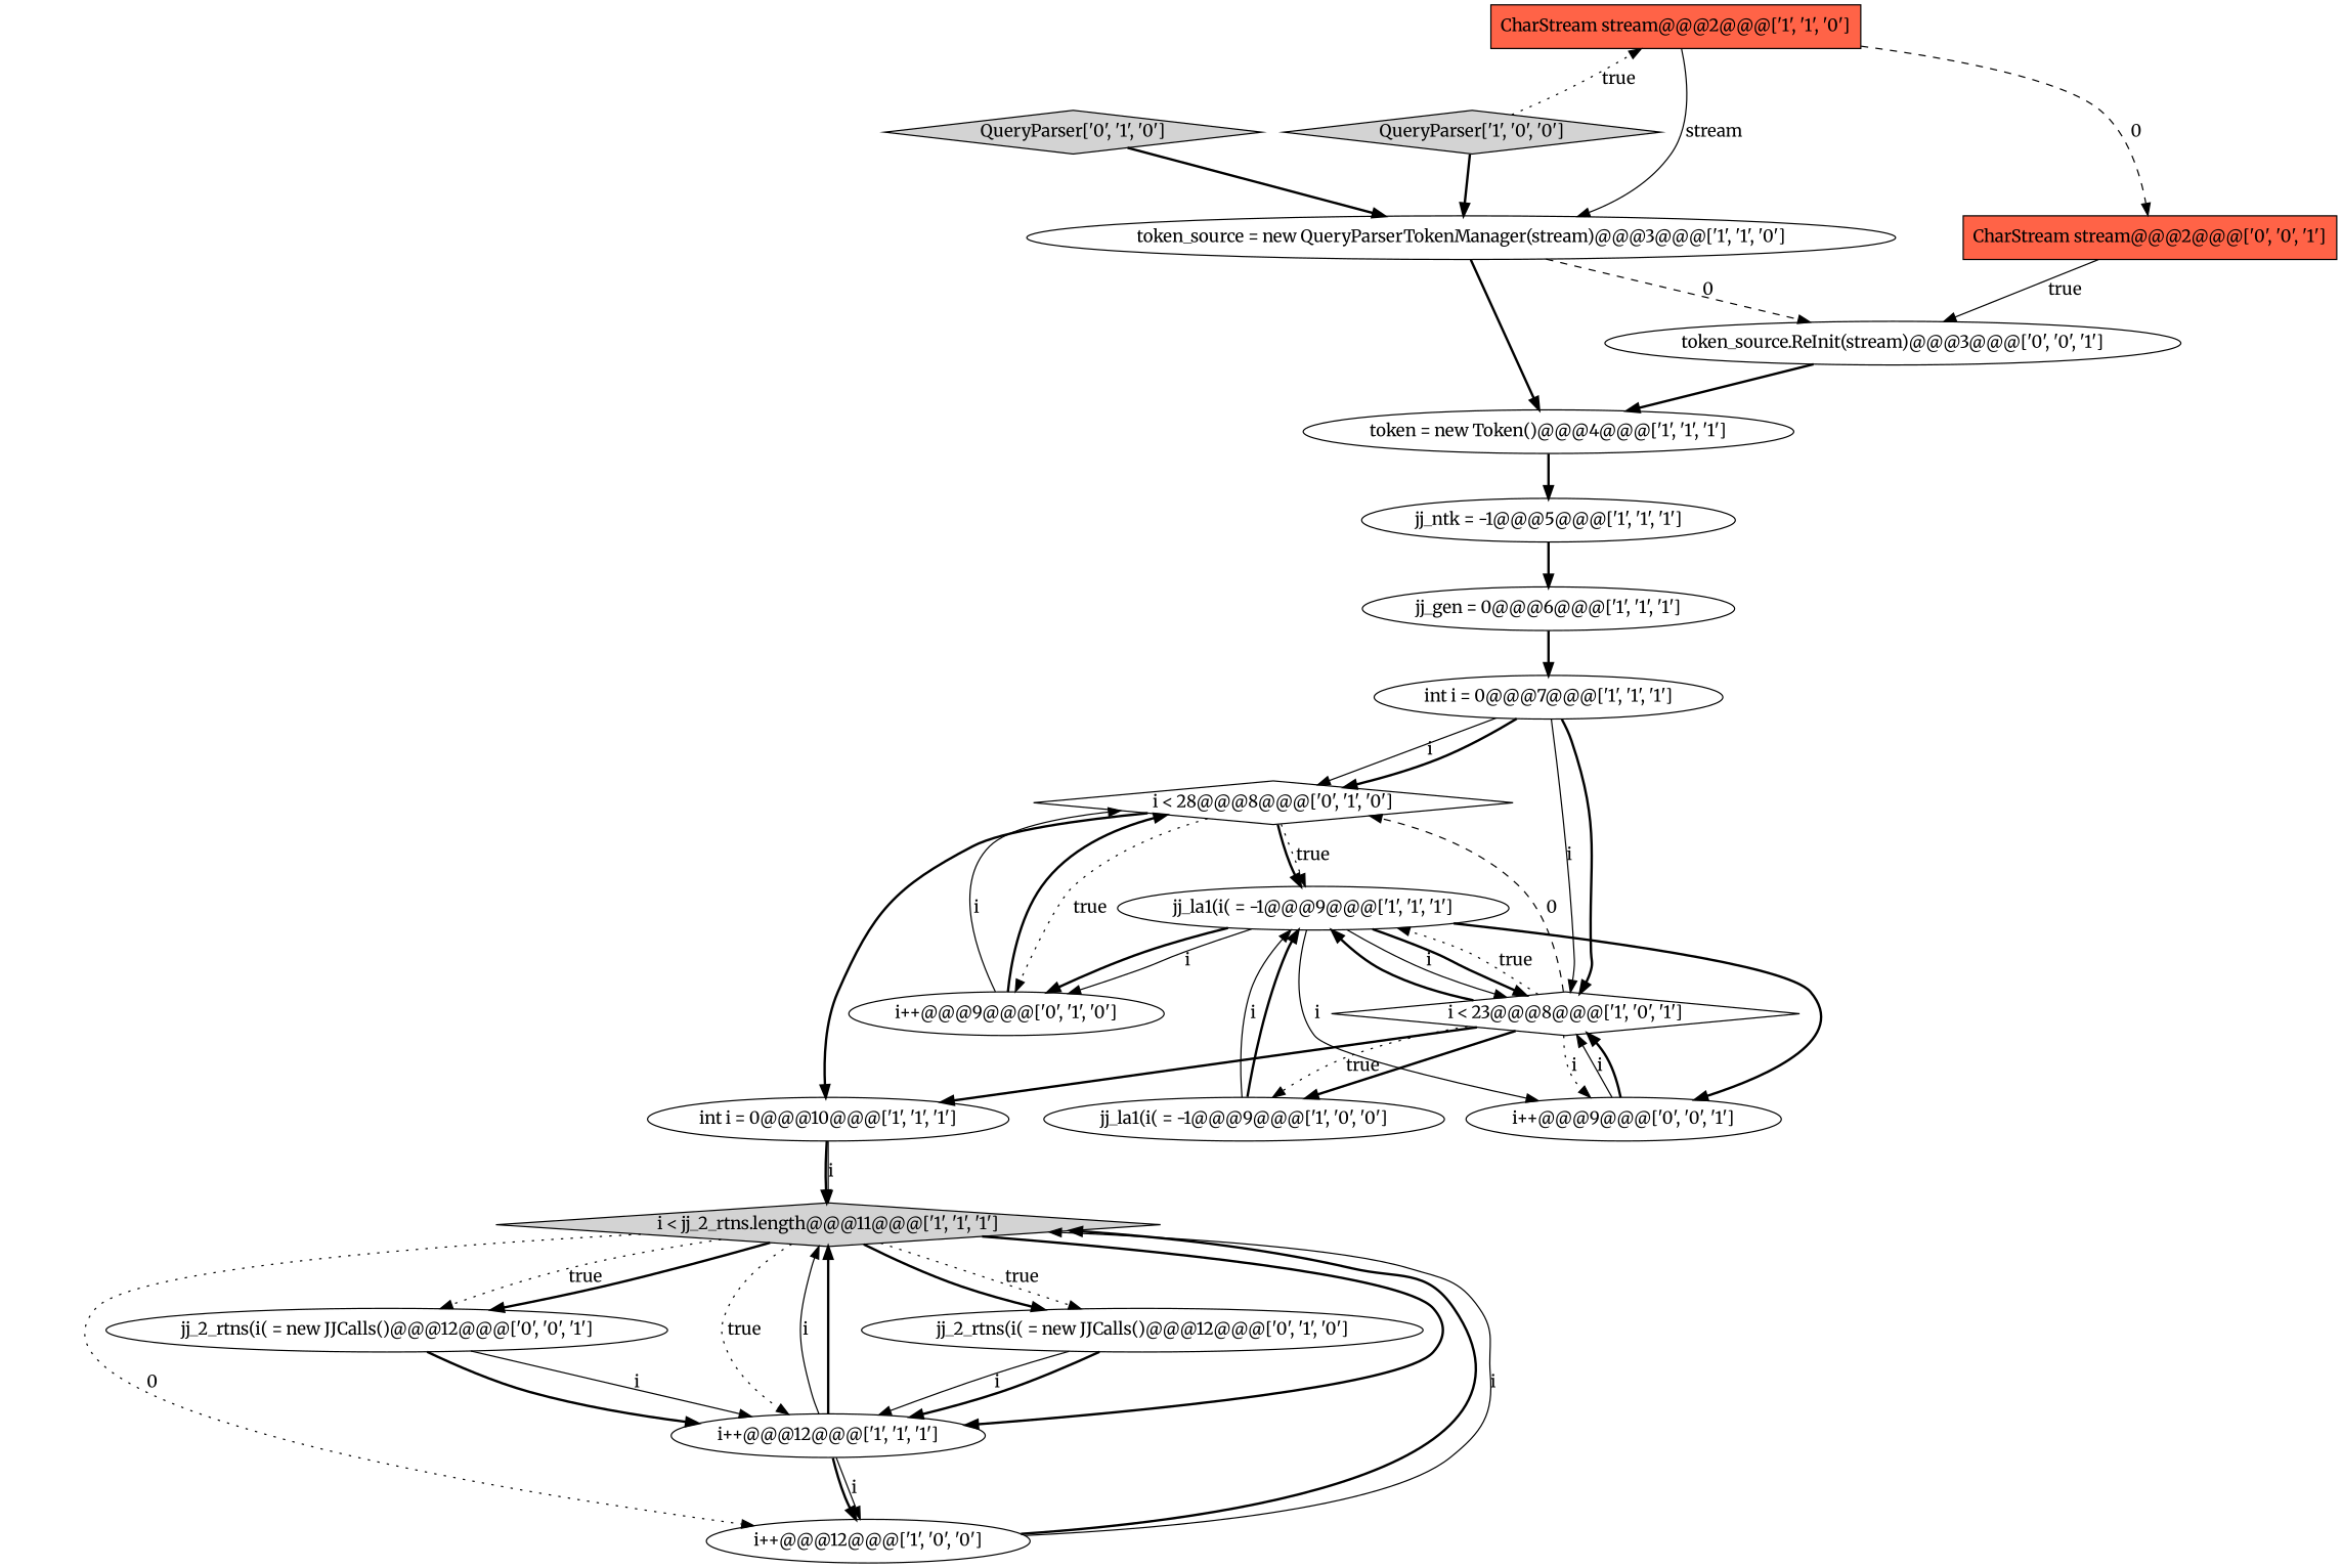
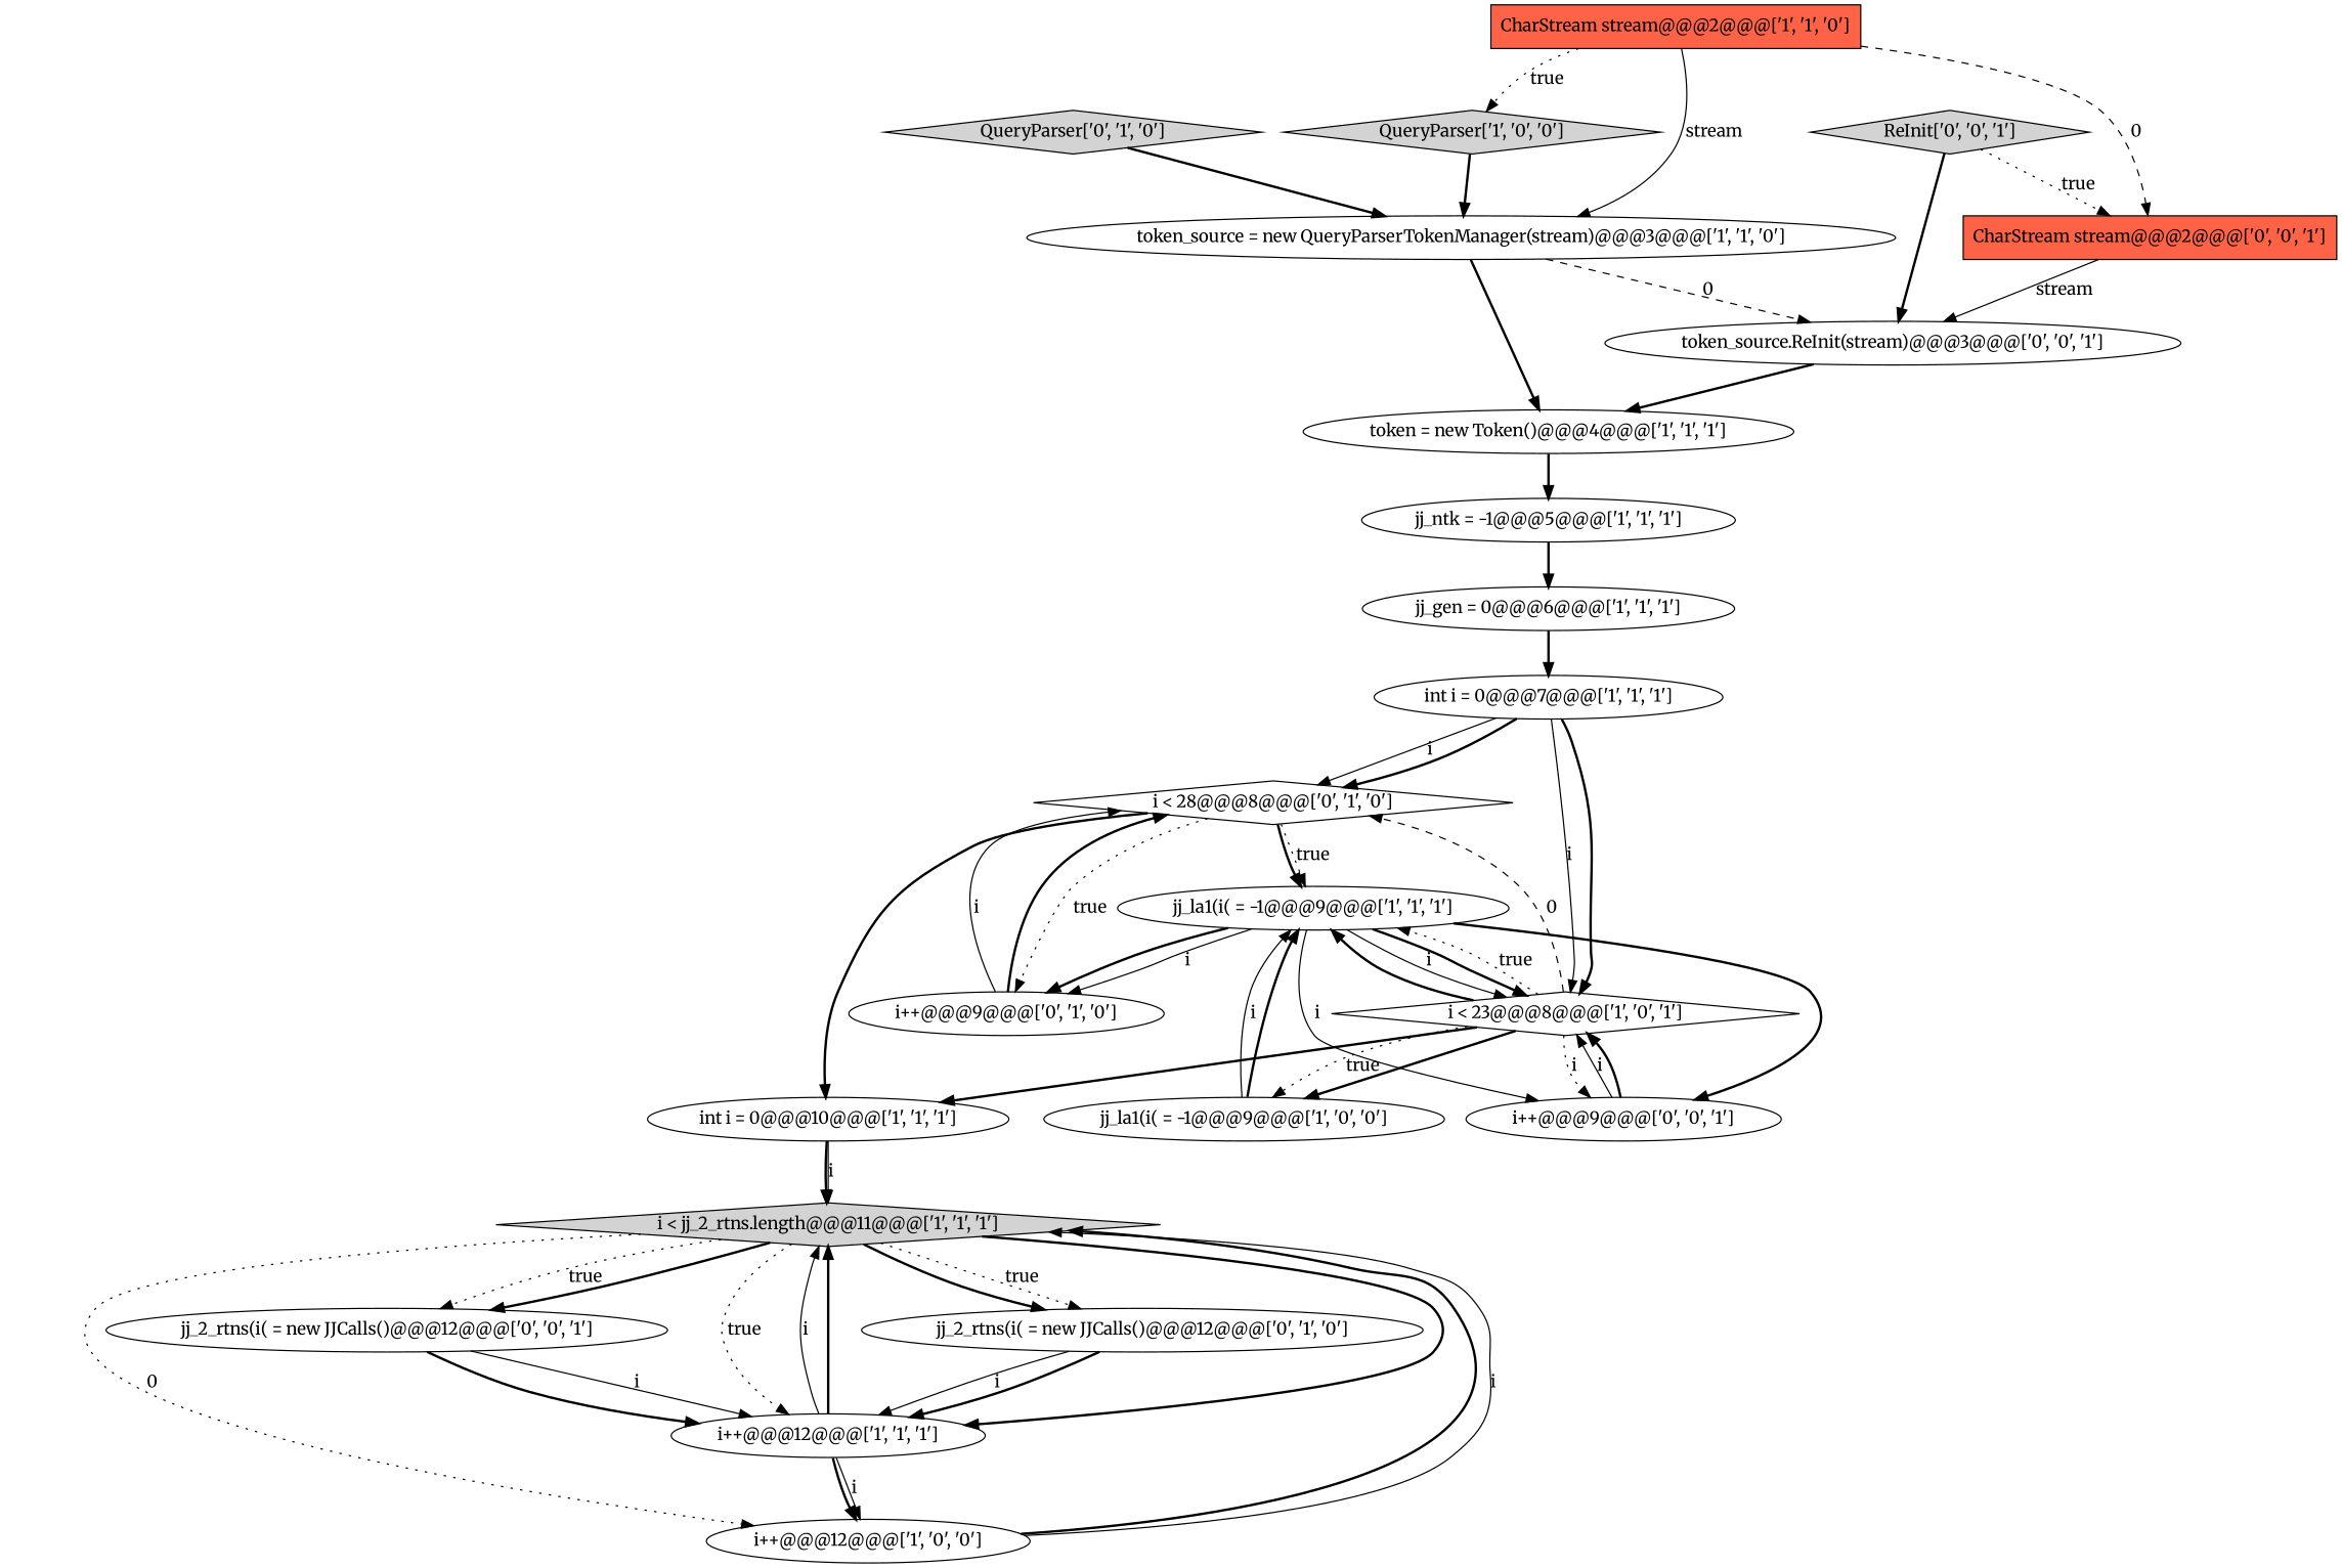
  digraph {
    fontname=Merriweather
    node [fillcolor=white fontname=Merriweather shape=ellipse style=filled]
    edge [fontname=Merriweather style=bold]
    n1 [label="i < 28@@@8@@@['0', '1', '0']" shape=diamond]
    n2 [label="i++@@@9@@@['0', '1', '0']"]
    n3 [label="jj_la1(i( = -1@@@9@@@['1', '1', '1']"]
    n4 [label="int i = 0@@@10@@@['1', '1', '1']"]
    n5 [label="i < 23@@@8@@@['1', '0', '1']" shape=diamond]
    n6 [label="i++@@@9@@@['0', '0', '1']"]
    n7 [fillcolor=lightgray label="i < jj_2_rtns.length@@@11@@@['1', '1', '1']" shape=diamond]
    n8 [fillcolor=tomato label="CharStream stream@@@2@@@['0', '0', '1']" shape=box]
    n9 [label="token_source.ReInit(stream)@@@3@@@['0', '0', '1']"]
    n10 [label="token = new Token()@@@4@@@['1', '1', '1']"]
    n11 [fillcolor=tomato label="CharStream stream@@@2@@@['1', '1', '0']" shape=box]
    n12 [label="token_source = new QueryParserTokenManager(stream)@@@3@@@['1', '1', '0']"]
    n13 [label="jj_2_rtns(i( = new JJCalls()@@@12@@@['0', '1', '0']"]
    n14 [label="i++@@@12@@@['1', '1', '1']"]
    n15 [label="i++@@@12@@@['1', '0', '0']"]
    n16 [label="jj_ntk = -1@@@5@@@['1', '1', '1']"]
    n17 [label="jj_2_rtns(i( = new JJCalls()@@@12@@@['0', '0', '1']"]
    n18 [label="jj_la1(i( = -1@@@9@@@['1', '0', '0']"]
    n19 [label="int i = 0@@@7@@@['1', '1', '1']"]
    n20 [label="jj_gen = 0@@@6@@@['1', '1', '1']"]
    n21 [fillcolor=lightgray label="QueryParser['0', '1', '0']" shape=diamond]
    n22 [fillcolor=lightgray label="QueryParser['1', '0', '0']" shape=diamond]
+   n23 [fillcolor=lightgray label="ReInit['0', '0', '1']" shape=diamond]
    n1 -> n2 [label=true style=dotted]
    n1 -> n3 [label=true style=dotted]
    n1 -> n3
    n1 -> n4
    n2 -> n1 [label=i style=solid]
    n2 -> n1
    n3 -> n2
    n3 -> n2 [label=i style=solid]
    n3 -> n5 [label=i style=solid]
    n3 -> n5
    n3 -> n6
    n3 -> n6 [label=i style=solid]
    n4 -> n7
    n4 -> n7 [label=i style=solid]
    n5 -> n1 [label=0 style=dashed]
    n5 -> n3 [label=true style=dotted]
    n5 -> n3
    n5 -> n4
    n5 -> n6 [label=i style=dotted]
    n5 -> n18
    n5 -> n18 [label=true style=dotted]
    n6 -> n5 [label=i style=solid]
    n6 -> n5
    n7 -> n13 [label=true style=dotted]
    n7 -> n13
    n7 -> n14
    n7 -> n14 [label=true style=dotted]
    n7 -> n15 [label=0 style=dotted]
    n7 -> n17 [label=true style=dotted]
    n7 -> n17
-   n8 -> n9 [label=true style=solid]
+   n8 -> n9 [label=stream style=solid]
    n9 -> n10
    n10 -> n16
    n11 -> n8 [label=0 style=dashed]
    n11 -> n12 [label=stream style=solid]
    n12 -> n9 [label=0 style=dashed]
    n12 -> n10
    n13 -> n14 [label=i style=solid]
    n13 -> n14
    n14 -> n7 [label=i style=solid]
    n14 -> n7
    n14 -> n15 [label=i style=solid]
    n14 -> n15
    n15 -> n7
    n15 -> n7 [label=i style=solid]
    n16 -> n20
    n17 -> n14
    n17 -> n14 [label=i style=solid]
    n18 -> n3
    n18 -> n3 [label=i style=solid]
    n19 -> n1 [label=i style=solid]
    n19 -> n1
    n19 -> n5 [label=i style=solid]
    n19 -> n5
    n20 -> n19
    n21 -> n12
-   n22 -> n11 [label=true style=dotted]
+   n11 -> n22 [label=true style=dotted]
    n22 -> n12
+   n23 -> n8 [label=true style=dotted]
+   n23 -> n9
  }
